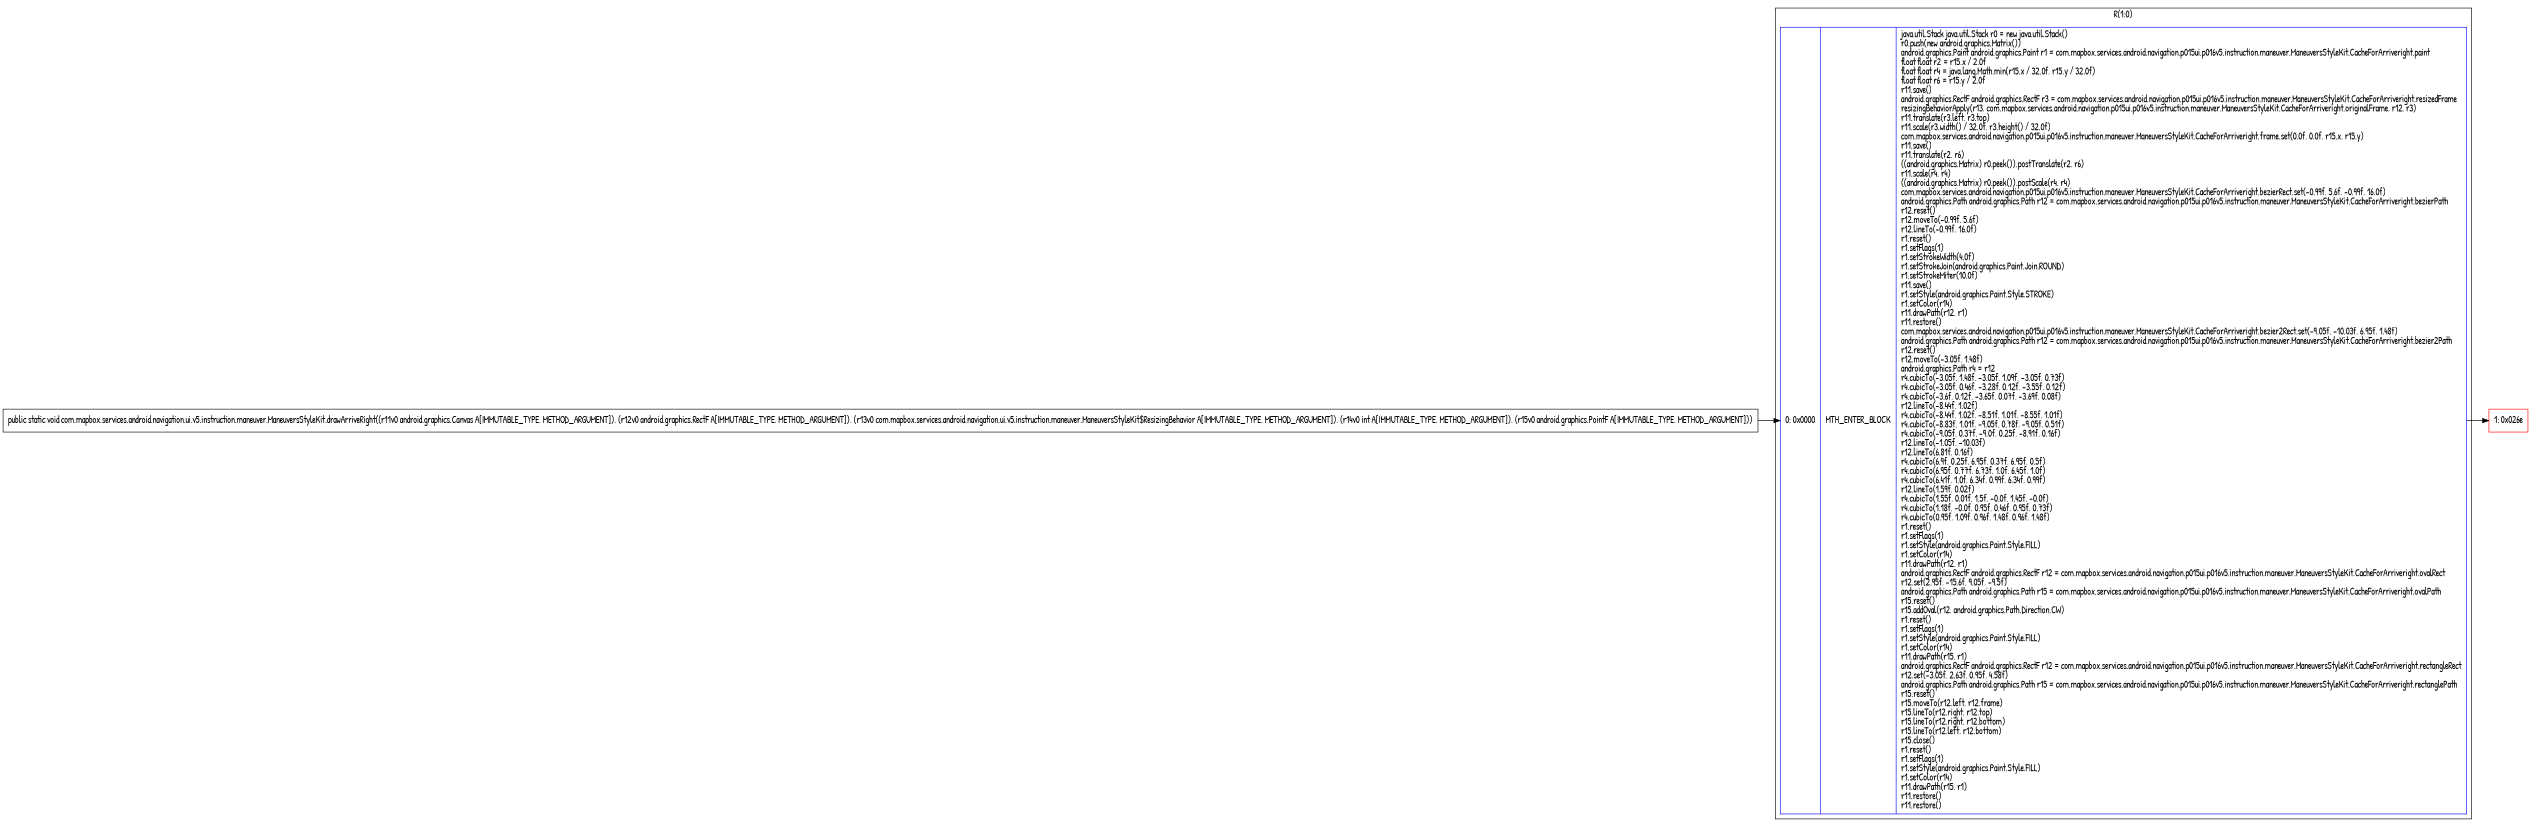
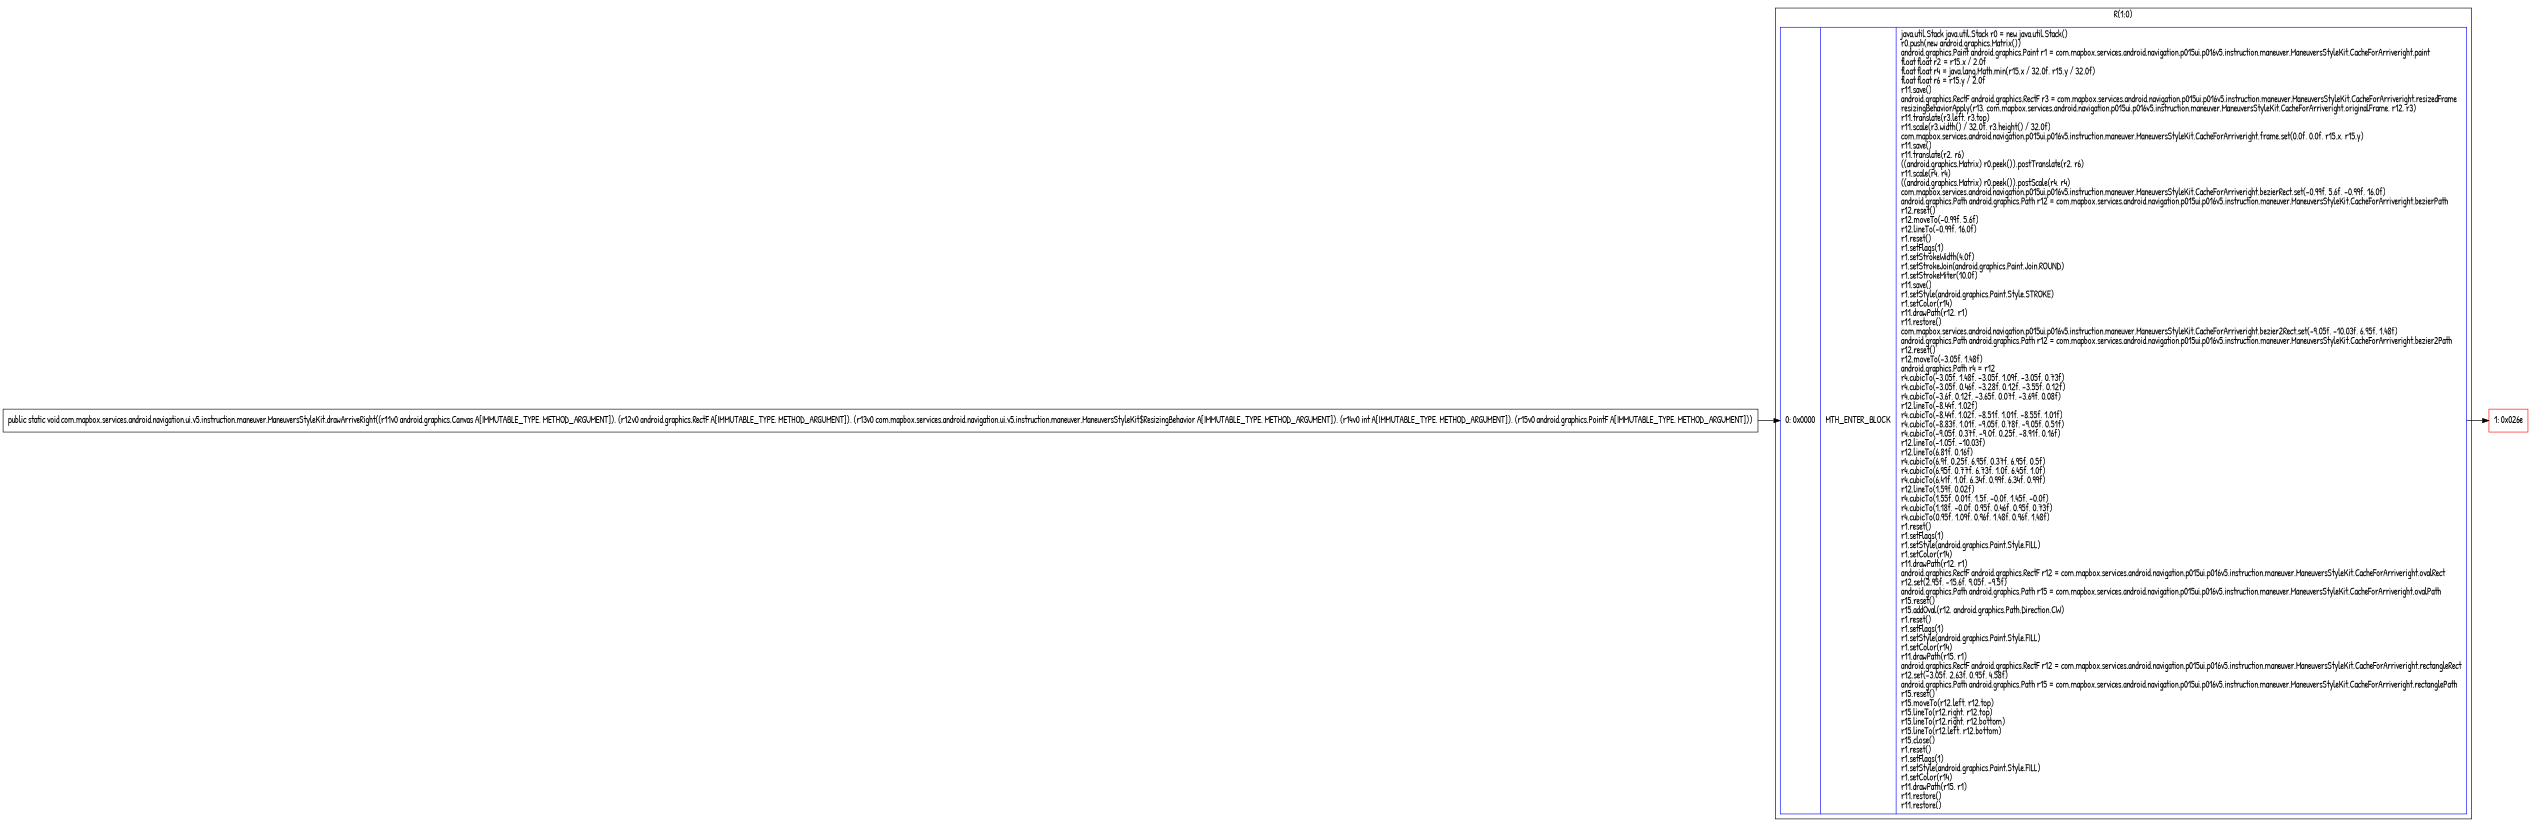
  digraph {
    rankdir=LR
    fontname="Patrick Hand"
    node [shape=record fontname="Patrick Hand"]
    edge [fontname="Patrick Hand"]
-   n1 [color=blue label="{0\:\ 0x0000|MTH_ENTER_BLOCK\l|java.util.Stack java.util.Stack r0 = new java.util.Stack()\lr0.push(new android.graphics.Matrix())\landroid.graphics.Paint android.graphics.Paint r1 = com.mapbox.services.android.navigation.p015ui.p016v5.instruction.maneuver.ManeuversStyleKit.CacheForArriveright.paint\lfloat float r2 = r15.x \/ 2.0f\lfloat float r4 = java.lang.Math.min(r15.x \/ 32.0f, r15.y \/ 32.0f)\lfloat float r6 = r15.y \/ 2.0f\lr11.save()\landroid.graphics.RectF android.graphics.RectF r3 = com.mapbox.services.android.navigation.p015ui.p016v5.instruction.maneuver.ManeuversStyleKit.CacheForArriveright.resizedFrame\lresizingBehaviorApply(r13, com.mapbox.services.android.navigation.p015ui.p016v5.instruction.maneuver.ManeuversStyleKit.CacheForArriveright.originalFrame, r12, r3)\lr11.translate(r3.left, r3.top)\lr11.scale(r3.width() \/ 32.0f, r3.height() \/ 32.0f)\lcom.mapbox.services.android.navigation.p015ui.p016v5.instruction.maneuver.ManeuversStyleKit.CacheForArriveright.frame.set(0.0f, 0.0f, r15.x, r15.y)\lr11.save()\lr11.translate(r2, r6)\l((android.graphics.Matrix) r0.peek()).postTranslate(r2, r6)\lr11.scale(r4, r4)\l((android.graphics.Matrix) r0.peek()).postScale(r4, r4)\lcom.mapbox.services.android.navigation.p015ui.p016v5.instruction.maneuver.ManeuversStyleKit.CacheForArriveright.bezierRect.set(\-0.99f, 5.6f, \-0.99f, 16.0f)\landroid.graphics.Path android.graphics.Path r12 = com.mapbox.services.android.navigation.p015ui.p016v5.instruction.maneuver.ManeuversStyleKit.CacheForArriveright.bezierPath\lr12.reset()\lr12.moveTo(\-0.99f, 5.6f)\lr12.lineTo(\-0.99f, 16.0f)\lr1.reset()\lr1.setFlags(1)\lr1.setStrokeWidth(4.0f)\lr1.setStrokeJoin(android.graphics.Paint.Join.ROUND)\lr1.setStrokeMiter(10.0f)\lr11.save()\lr1.setStyle(android.graphics.Paint.Style.STROKE)\lr1.setColor(r14)\lr11.drawPath(r12, r1)\lr11.restore()\lcom.mapbox.services.android.navigation.p015ui.p016v5.instruction.maneuver.ManeuversStyleKit.CacheForArriveright.bezier2Rect.set(\-9.05f, \-10.03f, 6.95f, 1.48f)\landroid.graphics.Path android.graphics.Path r12 = com.mapbox.services.android.navigation.p015ui.p016v5.instruction.maneuver.ManeuversStyleKit.CacheForArriveright.bezier2Path\lr12.reset()\lr12.moveTo(\-3.05f, 1.48f)\landroid.graphics.Path r4 = r12\lr4.cubicTo(\-3.05f, 1.48f, \-3.05f, 1.09f, \-3.05f, 0.73f)\lr4.cubicTo(\-3.05f, 0.46f, \-3.28f, 0.12f, \-3.55f, 0.12f)\lr4.cubicTo(\-3.6f, 0.12f, \-3.65f, 0.07f, \-3.69f, 0.08f)\lr12.lineTo(\-8.44f, 1.02f)\lr4.cubicTo(\-8.44f, 1.02f, \-8.51f, 1.01f, \-8.55f, 1.01f)\lr4.cubicTo(\-8.83f, 1.01f, \-9.05f, 0.78f, \-9.05f, 0.51f)\lr4.cubicTo(\-9.05f, 0.37f, \-9.0f, 0.25f, \-8.91f, 0.16f)\lr12.lineTo(\-1.05f, \-10.03f)\lr12.lineTo(6.81f, 0.16f)\lr4.cubicTo(6.9f, 0.25f, 6.95f, 0.37f, 6.95f, 0.5f)\lr4.cubicTo(6.95f, 0.77f, 6.73f, 1.0f, 6.45f, 1.0f)\lr4.cubicTo(6.41f, 1.0f, 6.34f, 0.99f, 6.34f, 0.99f)\lr12.lineTo(1.59f, 0.02f)\lr4.cubicTo(1.55f, 0.01f, 1.5f, \-0.0f, 1.45f, \-0.0f)\lr4.cubicTo(1.18f, \-0.0f, 0.95f, 0.46f, 0.95f, 0.73f)\lr4.cubicTo(0.95f, 1.09f, 0.96f, 1.48f, 0.96f, 1.48f)\lr1.reset()\lr1.setFlags(1)\lr1.setStyle(android.graphics.Paint.Style.FILL)\lr1.setColor(r14)\lr11.drawPath(r12, r1)\landroid.graphics.RectF android.graphics.RectF r12 = com.mapbox.services.android.navigation.p015ui.p016v5.instruction.maneuver.ManeuversStyleKit.CacheForArriveright.ovalRect\lr12.set(2.95f, \-15.6f, 9.05f, \-9.5f)\landroid.graphics.Path android.graphics.Path r15 = com.mapbox.services.android.navigation.p015ui.p016v5.instruction.maneuver.ManeuversStyleKit.CacheForArriveright.ovalPath\lr15.reset()\lr15.addOval(r12, android.graphics.Path.Direction.CW)\lr1.reset()\lr1.setFlags(1)\lr1.setStyle(android.graphics.Paint.Style.FILL)\lr1.setColor(r14)\lr11.drawPath(r15, r1)\landroid.graphics.RectF android.graphics.RectF r12 = com.mapbox.services.android.navigation.p015ui.p016v5.instruction.maneuver.ManeuversStyleKit.CacheForArriveright.rectangleRect\lr12.set(\-3.05f, 2.63f, 0.95f, 4.58f)\landroid.graphics.Path android.graphics.Path r15 = com.mapbox.services.android.navigation.p015ui.p016v5.instruction.maneuver.ManeuversStyleKit.CacheForArriveright.rectanglePath\lr15.reset()\lr15.moveTo(r12.left, r12.frame)\lr15.lineTo(r12.right, r12.top)\lr15.lineTo(r12.right, r12.bottom)\lr15.lineTo(r12.left, r12.bottom)\lr15.close()\lr1.reset()\lr1.setFlags(1)\lr1.setStyle(android.graphics.Paint.Style.FILL)\lr1.setColor(r14)\lr11.drawPath(r15, r1)\lr11.restore()\lr11.restore()\l}"]
+   n1 [color=blue label="{0\:\ 0x0000|MTH_ENTER_BLOCK\l|java.util.Stack java.util.Stack r0 = new java.util.Stack()\lr0.push(new android.graphics.Matrix())\landroid.graphics.Paint android.graphics.Paint r1 = com.mapbox.services.android.navigation.p015ui.p016v5.instruction.maneuver.ManeuversStyleKit.CacheForArriveright.paint\lfloat float r2 = r15.x \/ 2.0f\lfloat float r4 = java.lang.Math.min(r15.x \/ 32.0f, r15.y \/ 32.0f)\lfloat float r6 = r15.y \/ 2.0f\lr11.save()\landroid.graphics.RectF android.graphics.RectF r3 = com.mapbox.services.android.navigation.p015ui.p016v5.instruction.maneuver.ManeuversStyleKit.CacheForArriveright.resizedFrame\lresizingBehaviorApply(r13, com.mapbox.services.android.navigation.p015ui.p016v5.instruction.maneuver.ManeuversStyleKit.CacheForArriveright.originalFrame, r12, r3)\lr11.translate(r3.left, r3.top)\lr11.scale(r3.width() \/ 32.0f, r3.height() \/ 32.0f)\lcom.mapbox.services.android.navigation.p015ui.p016v5.instruction.maneuver.ManeuversStyleKit.CacheForArriveright.frame.set(0.0f, 0.0f, r15.x, r15.y)\lr11.save()\lr11.translate(r2, r6)\l((android.graphics.Matrix) r0.peek()).postTranslate(r2, r6)\lr11.scale(r4, r4)\l((android.graphics.Matrix) r0.peek()).postScale(r4, r4)\lcom.mapbox.services.android.navigation.p015ui.p016v5.instruction.maneuver.ManeuversStyleKit.CacheForArriveright.bezierRect.set(\-0.99f, 5.6f, \-0.99f, 16.0f)\landroid.graphics.Path android.graphics.Path r12 = com.mapbox.services.android.navigation.p015ui.p016v5.instruction.maneuver.ManeuversStyleKit.CacheForArriveright.bezierPath\lr12.reset()\lr12.moveTo(\-0.99f, 5.6f)\lr12.lineTo(\-0.99f, 16.0f)\lr1.reset()\lr1.setFlags(1)\lr1.setStrokeWidth(4.0f)\lr1.setStrokeJoin(android.graphics.Paint.Join.ROUND)\lr1.setStrokeMiter(10.0f)\lr11.save()\lr1.setStyle(android.graphics.Paint.Style.STROKE)\lr1.setColor(r14)\lr11.drawPath(r12, r1)\lr11.restore()\lcom.mapbox.services.android.navigation.p015ui.p016v5.instruction.maneuver.ManeuversStyleKit.CacheForArriveright.bezier2Rect.set(\-9.05f, \-10.03f, 6.95f, 1.48f)\landroid.graphics.Path android.graphics.Path r12 = com.mapbox.services.android.navigation.p015ui.p016v5.instruction.maneuver.ManeuversStyleKit.CacheForArriveright.bezier2Path\lr12.reset()\lr12.moveTo(\-3.05f, 1.48f)\landroid.graphics.Path r4 = r12\lr4.cubicTo(\-3.05f, 1.48f, \-3.05f, 1.09f, \-3.05f, 0.73f)\lr4.cubicTo(\-3.05f, 0.46f, \-3.28f, 0.12f, \-3.55f, 0.12f)\lr4.cubicTo(\-3.6f, 0.12f, \-3.65f, 0.07f, \-3.69f, 0.08f)\lr12.lineTo(\-8.44f, 1.02f)\lr4.cubicTo(\-8.44f, 1.02f, \-8.51f, 1.01f, \-8.55f, 1.01f)\lr4.cubicTo(\-8.83f, 1.01f, \-9.05f, 0.78f, \-9.05f, 0.51f)\lr4.cubicTo(\-9.05f, 0.37f, \-9.0f, 0.25f, \-8.91f, 0.16f)\lr12.lineTo(\-1.05f, \-10.03f)\lr12.lineTo(6.81f, 0.16f)\lr4.cubicTo(6.9f, 0.25f, 6.95f, 0.37f, 6.95f, 0.5f)\lr4.cubicTo(6.95f, 0.77f, 6.73f, 1.0f, 6.45f, 1.0f)\lr4.cubicTo(6.41f, 1.0f, 6.34f, 0.99f, 6.34f, 0.99f)\lr12.lineTo(1.59f, 0.02f)\lr4.cubicTo(1.55f, 0.01f, 1.5f, \-0.0f, 1.45f, \-0.0f)\lr4.cubicTo(1.18f, \-0.0f, 0.95f, 0.46f, 0.95f, 0.73f)\lr4.cubicTo(0.95f, 1.09f, 0.96f, 1.48f, 0.96f, 1.48f)\lr1.reset()\lr1.setFlags(1)\lr1.setStyle(android.graphics.Paint.Style.FILL)\lr1.setColor(r14)\lr11.drawPath(r12, r1)\landroid.graphics.RectF android.graphics.RectF r12 = com.mapbox.services.android.navigation.p015ui.p016v5.instruction.maneuver.ManeuversStyleKit.CacheForArriveright.ovalRect\lr12.set(2.95f, \-15.6f, 9.05f, \-9.5f)\landroid.graphics.Path android.graphics.Path r15 = com.mapbox.services.android.navigation.p015ui.p016v5.instruction.maneuver.ManeuversStyleKit.CacheForArriveright.ovalPath\lr15.reset()\lr15.addOval(r12, android.graphics.Path.Direction.CW)\lr1.reset()\lr1.setFlags(1)\lr1.setStyle(android.graphics.Paint.Style.FILL)\lr1.setColor(r14)\lr11.drawPath(r15, r1)\landroid.graphics.RectF android.graphics.RectF r12 = com.mapbox.services.android.navigation.p015ui.p016v5.instruction.maneuver.ManeuversStyleKit.CacheForArriveright.rectangleRect\lr12.set(\-3.05f, 2.63f, 0.95f, 4.58f)\landroid.graphics.Path android.graphics.Path r15 = com.mapbox.services.android.navigation.p015ui.p016v5.instruction.maneuver.ManeuversStyleKit.CacheForArriveright.rectanglePath\lr15.reset()\lr15.moveTo(r12.left, r12.top)\lr15.lineTo(r12.right, r12.top)\lr15.lineTo(r12.right, r12.bottom)\lr15.lineTo(r12.left, r12.bottom)\lr15.close()\lr1.reset()\lr1.setFlags(1)\lr1.setStyle(android.graphics.Paint.Style.FILL)\lr1.setColor(r14)\lr11.drawPath(r15, r1)\lr11.restore()\lr11.restore()\l}"]
    n2 [color=red label="{1\:\ 0x026e}"]
    n3 [label="{public static void com.mapbox.services.android.navigation.ui.v5.instruction.maneuver.ManeuversStyleKit.drawArriveRight((r11v0 android.graphics.Canvas A[IMMUTABLE_TYPE, METHOD_ARGUMENT]), (r12v0 android.graphics.RectF A[IMMUTABLE_TYPE, METHOD_ARGUMENT]), (r13v0 com.mapbox.services.android.navigation.ui.v5.instruction.maneuver.ManeuversStyleKit$ResizingBehavior A[IMMUTABLE_TYPE, METHOD_ARGUMENT]), (r14v0 int A[IMMUTABLE_TYPE, METHOD_ARGUMENT]), (r15v0 android.graphics.PointF A[IMMUTABLE_TYPE, METHOD_ARGUMENT])) }"]
    subgraph cluster_1 {
      label="R(1:0)"
      n1
    }
    n1 -> n2
    n3 -> n1
  }
